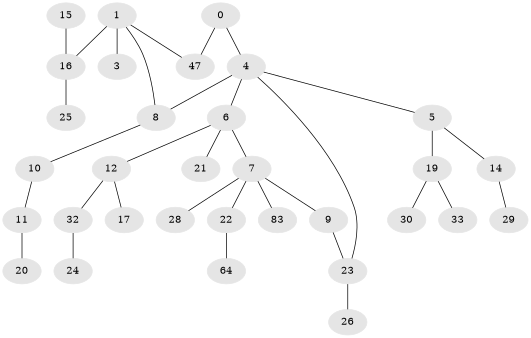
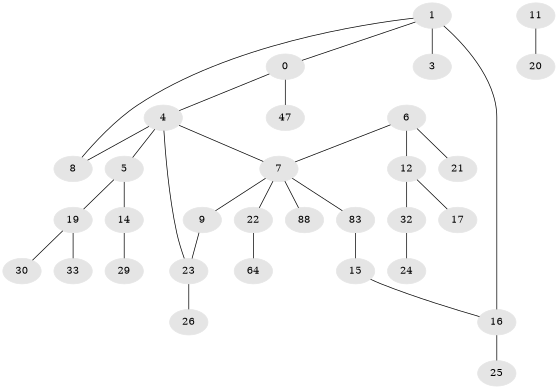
  graph {
    node [color=gray90 style=filled]
    edge [weight=1.0]
    n1 [label=0]
    1
    3
    8
    16
    4
    n7 [label=47]
-   10
    25
    5
    6
    23
    14
    19
    7
    12
    21
    29
    30
    33
    9
    n22 [label=83]
    22
-   28
+   28 [label=88]
    17
    32
    15
    n28 [label=64]
    11
    26
    20
    24
    n1 -- 4
    n1 -- n7
-   1 -- n7
+   1 -- n1
    1 -- 3
    1 -- 8
    1 -- 16 [weight=2.0]
-   8 -- 10
    16 -- 25
    4 -- 8
    4 -- 5
-   4 -- 6
+   4 -- 7
    4 -- 23
-   10 -- 11
    5 -- 14
    5 -- 19
    6 -- 7
    6 -- 12
    6 -- 21
    23 -- 26
    14 -- 29
    19 -- 30
    19 -- 33
    7 -- 9
    7 -- n22
    7 -- 22
    7 -- 28
    12 -- 17
    12 -- 32 [weight=2.0]
    9 -- 23
+   n22 -- 15 [weight=2.0]
    22 -- n28
    32 -- 24
    15 -- 16
    11 -- 20
  }
